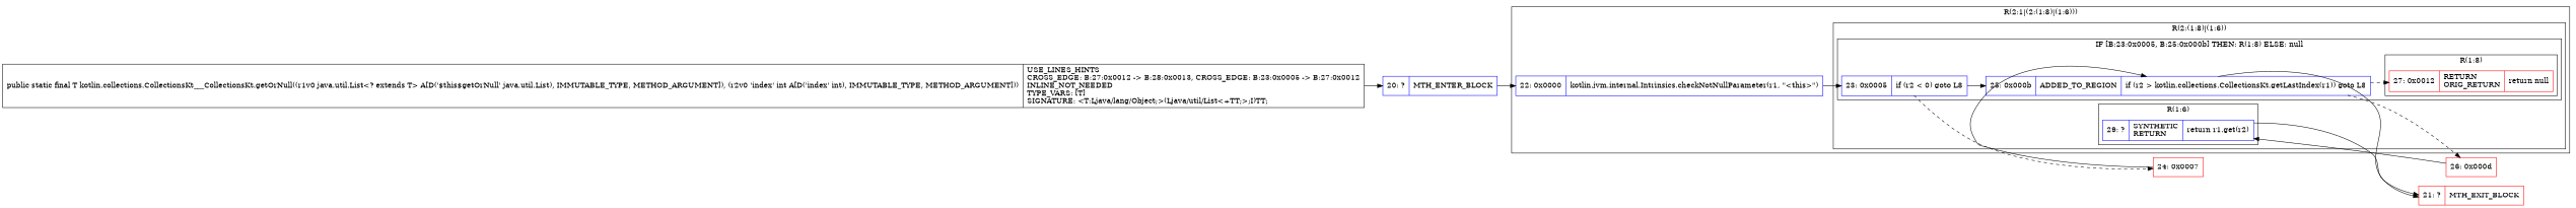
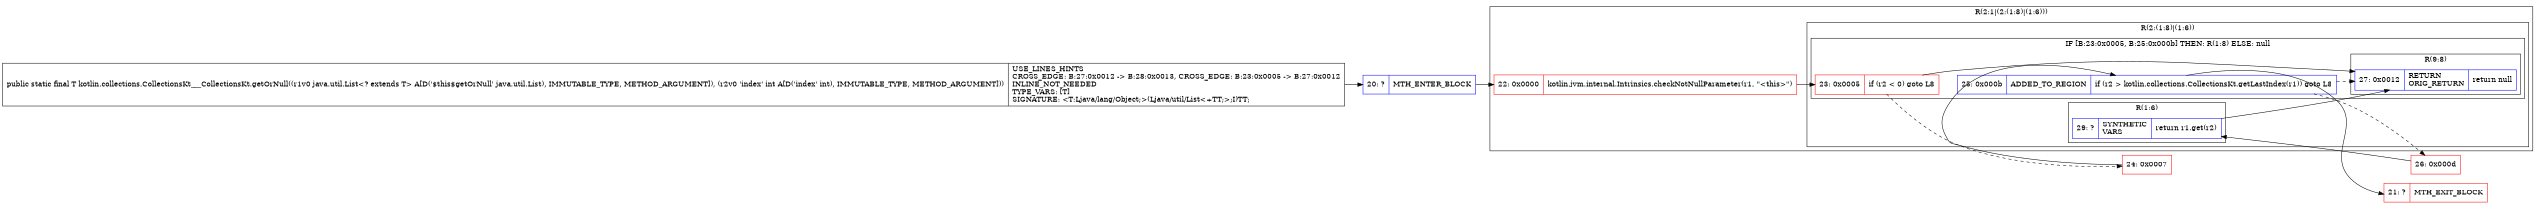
  digraph {
    rankdir=LR
    node [color=blue shape=record]
-   n1 [color=red label="{27\:\ 0x0012|RETURN\lORIG_RETURN\l|return null\l}"]
-   n2 [label="{23\:\ 0x0005|if (r2 \< 0) goto L8\l}"]
+   n1 [label="{27\:\ 0x0012|RETURN\lORIG_RETURN\l|return null\l}"]
+   n2 [color=red label="{23\:\ 0x0005|if (r2 \< 0) goto L8\l}"]
    n3 [label="{25\:\ 0x000b|ADDED_TO_REGION\l|if (r2 \> kotlin.collections.CollectionsKt.getLastIndex(r1)) goto L8\l}"]
-   n4 [label="{29\:\ ?|SYNTHETIC\lRETURN\l|return r1.get(r2)\l}"]
-   n5 [label="{22\:\ 0x0000|kotlin.jvm.internal.Intrinsics.checkNotNullParameter(r1, \"\<this\>\")\l}"]
+   n4 [label="{29\:\ ?|SYNTHETIC\lVARS\l|return r1.get(r2)\l}"]
+   n5 [color=red label="{22\:\ 0x0000|kotlin.jvm.internal.Intrinsics.checkNotNullParameter(r1, \"\<this\>\")\l}"]
    n6 [color=red label="{24\:\ 0x0007}"]
    n7 [color=red label="{26\:\ 0x000d}"]
    n8 [color=red label="{21\:\ ?|MTH_EXIT_BLOCK\l}"]
    n9 [label="{20\:\ ?|MTH_ENTER_BLOCK\l}"]
    n10 [label="{public static final T kotlin.collections.CollectionsKt___CollectionsKt.getOrNull((r1v0 java.util.List\<? extends T\> A[D('$this$getOrNull' java.util.List), IMMUTABLE_TYPE, METHOD_ARGUMENT]), (r2v0 'index' int A[D('index' int), IMMUTABLE_TYPE, METHOD_ARGUMENT]))  | USE_LINES_HINTS\lCROSS_EDGE: B:27:0x0012 \-\> B:28:0x0013, CROSS_EDGE: B:23:0x0005 \-\> B:27:0x0012\lINLINE_NOT_NEEDED\lTYPE_VARS: [T]\lSIGNATURE: \<T:Ljava\/lang\/Object;\>(Ljava\/util\/List\<+TT;\>;I)TT;\l}" color=""]
    subgraph cluster_1 {
      label="R(2:1|(2:(1:8)|(1:6)))"
      n5
      subgraph cluster_2 {
        label="R(2:(1:8)|(1:6))"
        subgraph cluster_3 {
          label="IF [B:23:0x0005, B:25:0x000b] THEN: R(1:8) ELSE: null"
          n2
          n3
          subgraph cluster_4 {
-           label="R(1:8)"
+           label="R(9:8)"
            n1
          }
        }
        subgraph cluster_5 {
          label="R(1:6)"
          n4
        }
      }
    }
-   n2 -> n3
+   n2 -> n1
    n2 -> n6 [style=dashed]
    n3 -> n1 [style=dashed]
    n3 -> n7 [style=dashed]
    n3 -> n8
-   n4 -> n8
+   n4 -> n1
    n5 -> n2
    n6 -> n3
    n7 -> n4
    n9 -> n5
    n10 -> n9
  }
